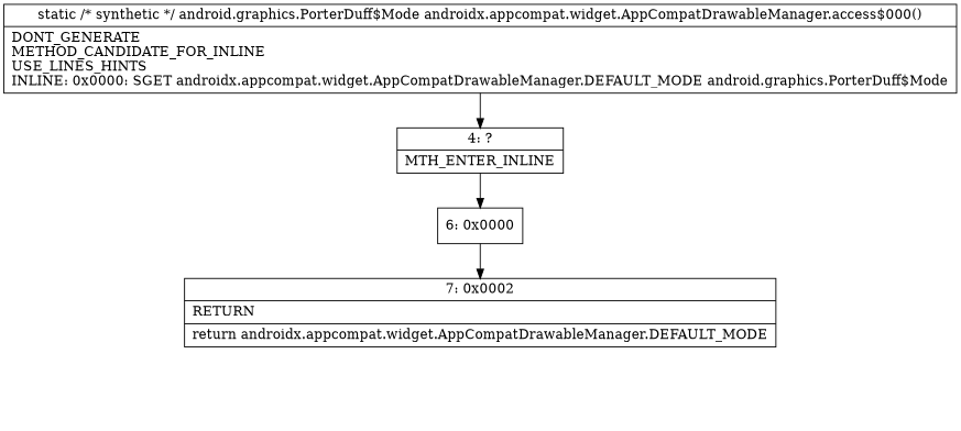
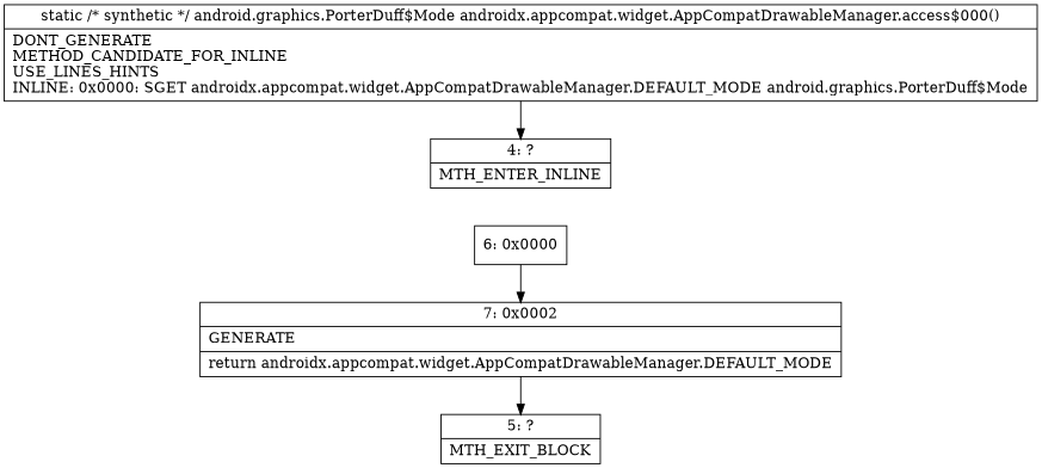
  digraph {
    node [shape=record]
    n1 [label="{4\:\ ?|MTH_ENTER_INLINE\l}"]
    n2 [label="{6\:\ 0x0000}"]
-   n3 [label="{7\:\ 0x0002|RETURN\l|return androidx.appcompat.widget.AppCompatDrawableManager.DEFAULT_MODE\l}"]
+   n3 [label="{7\:\ 0x0002|GENERATE\l|return androidx.appcompat.widget.AppCompatDrawableManager.DEFAULT_MODE\l}"]
+   n4 [label="{5\:\ ?|MTH_EXIT_BLOCK\l}"]
    n5 [label="{static \/* synthetic *\/ android.graphics.PorterDuff$Mode androidx.appcompat.widget.AppCompatDrawableManager.access$000()  | DONT_GENERATE\lMETHOD_CANDIDATE_FOR_INLINE\lUSE_LINES_HINTS\lINLINE: 0x0000: SGET   androidx.appcompat.widget.AppCompatDrawableManager.DEFAULT_MODE android.graphics.PorterDuff$Mode\l}"]
-   n1 -> n2
    n2 -> n3
+   n3 -> n4
    n5 -> n1
  }
